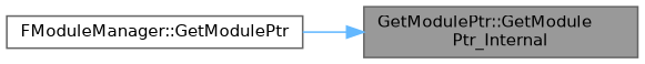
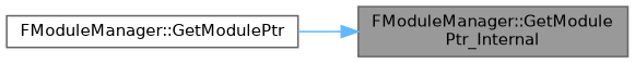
  digraph {
    rankdir=RL
    node [fontname=Helvetica fontsize=10 shape=box style=filled]
-   n1 [color=gray40 fillcolor=grey60 fontcolor=black height=0.2 label="GetModulePtr::GetModule\lPtr_Internal" width=0.4]
+   n1 [color=gray40 fillcolor=grey60 fontcolor=black height=0.2 label="FModuleManager::GetModule\lPtr_Internal" width=0.4]
    n2 [color=grey40 fillcolor=white height=0.2 label="FModuleManager::GetModulePtr" width=0.4]
    n1 -> n2 [color=steelblue1 dir=back fontname=Helvetica fontsize=10 labelfontname=Helvetica labelfontsize=10 style=solid]
  }
